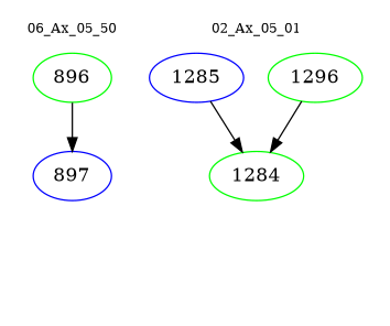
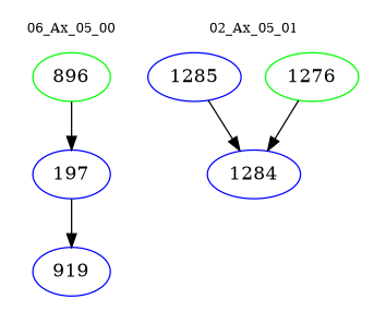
  digraph {
    node [color=blue]
    edge [color=black]
    n1 [color=green label=896]
-   n2 [label=897]
-   n4 [color=green label=1296]
-   n5 [color=green label=1284]
+   n2 [label=197]
+   n3 [label=919]
+   n4 [color=green label=1276]
+   n5 [label=1284]
    n6 [label=1285]
    subgraph cluster_1 {
      color=white
      fontsize=10
-     label="06_Ax_05_50"
+     label="06_Ax_05_00"
      n1
      n2
+     n3
    }
    subgraph cluster_2 {
      color=white
      fontsize=10
      label="02_Ax_05_01"
      n4
      n5
      n6
    }
    n1 -> n2
+   n2 -> n3
    n4 -> n5
    n6 -> n5
  }
